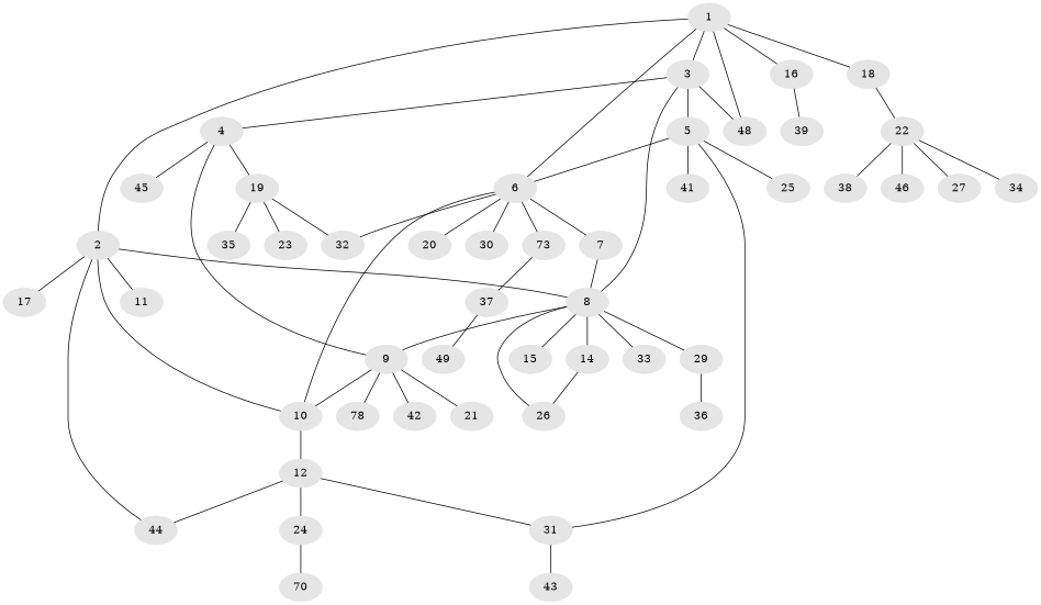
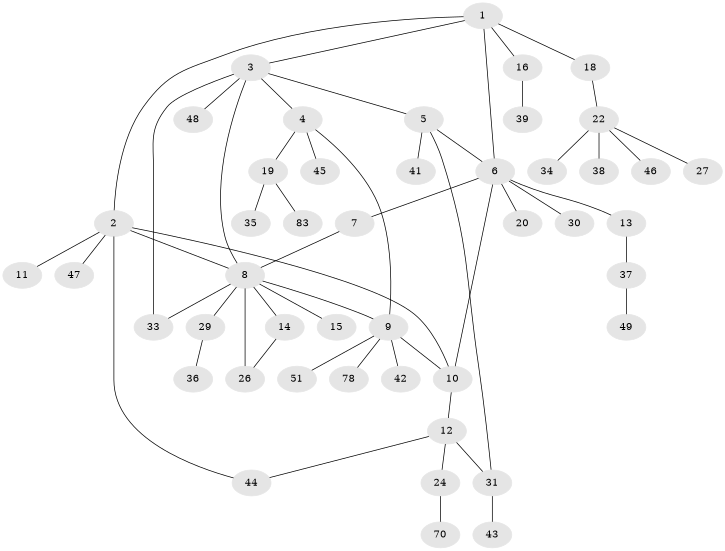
  graph {
    node [color=gray90 style=filled]
    1
    2
    3
    6
    16
    18
    48
    8
    10
    11
-   17
+   17 [label=47]
    44
    4
    5
    33
    7
-   13 [label=73]
+   13
    20
    30
-   32
    39
    22
    9
    14
    15
    29
    26
    12
    19
    45
-   25
    31
    41
-   21
+   21 [label=51]
    n35 [label=78]
    42
-   23
+   23 [label=83]
    35
    43
    37
    36
    24
    n43 [label=70]
    49
    27
    34
    38
    46
    1 -- 2
    1 -- 3
    1 -- 6
    1 -- 16
    1 -- 18
-   1 -- 48
    2 -- 8
    2 -- 10
    2 -- 11
    2 -- 17
    2 -- 44
    3 -- 48
    3 -- 8
    3 -- 4
    3 -- 5
+   3 -- 33
    6 -- 10
    6 -- 7
    6 -- 13
    6 -- 20
    6 -- 30
-   6 -- 32
    16 -- 39
    18 -- 22
    8 -- 33
    8 -- 9
    8 -- 14
    8 -- 15
    8 -- 29
    8 -- 26
    10 -- 12
    4 -- 9
    4 -- 19
    4 -- 45
    5 -- 6
-   5 -- 25
    5 -- 31
    5 -- 41
    7 -- 8
    13 -- 37
    22 -- 27
    22 -- 34
    22 -- 38
    22 -- 46
    9 -- 10
    9 -- 21
    9 -- n35
    9 -- 42
    14 -- 26
    29 -- 36
    12 -- 44
    12 -- 31
    12 -- 24
-   19 -- 32
    19 -- 23
    19 -- 35
    31 -- 43
    37 -- 49
    24 -- n43
  }
